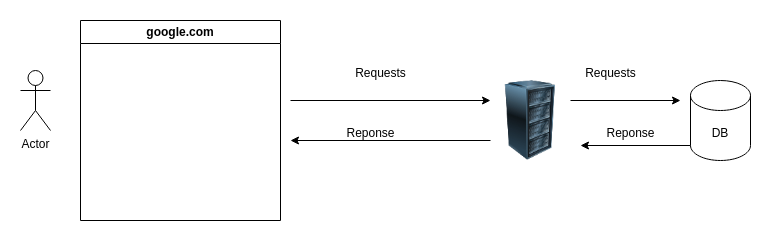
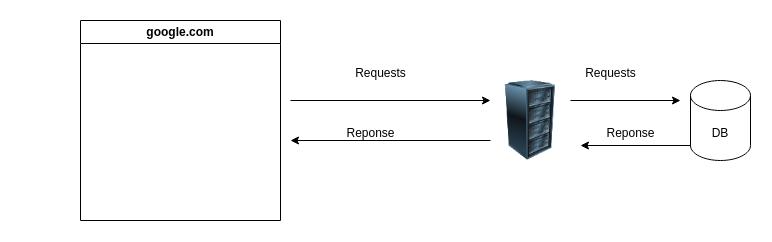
  <mxCell id="0" />
  <mxCell id="1" parent="0" />
- <mxCell id="2" value="Actor" style="shape=umlActor;verticalLabelPosition=bottom;verticalAlign=top;html=1;outlineConnect=0;" vertex="1" parent="1"><mxGeometry x="20" y="70" width="30" height="60" as="geometry" /></mxCell>
  <mxCell id="3" value="google.com" style="swimlane;whiteSpace=wrap;html=1;" vertex="1" parent="1"><mxGeometry x="80" y="20" width="200" height="200" as="geometry" /></mxCell>
  <mxCell id="4" value="" style="image;html=1;image=img/lib/clip_art/computers/Server_Rack_128x128.png" vertex="1" parent="1"><mxGeometry x="490" y="80" width="80" height="80" as="geometry" /></mxCell>
  <mxCell id="5" value="DB" style="shape=cylinder3;whiteSpace=wrap;html=1;boundedLbl=1;backgroundOutline=1;size=15;" vertex="1" parent="1"><mxGeometry x="690" y="80" width="60" height="80" as="geometry" /></mxCell>
  <mxCell id="6" value="" style="endArrow=classic;html=1;rounded=0;entryX=0;entryY=0.25;entryDx=0;entryDy=0;" edge="1" parent="1" target="4"><mxGeometry width="50" height="50" relative="1" as="geometry"><mxPoint x="290" y="100" as="sourcePoint" /><mxPoint x="380" y="50" as="targetPoint" /></mxGeometry></mxCell>
  <mxCell id="7" value="" style="endArrow=classic;html=1;rounded=0;" edge="1" parent="1"><mxGeometry width="50" height="50" relative="1" as="geometry"><mxPoint x="570" y="100" as="sourcePoint" /><mxPoint x="680" y="100" as="targetPoint" /></mxGeometry></mxCell>
  <mxCell id="8" value="" style="endArrow=classic;html=1;rounded=0;exitX=0;exitY=0.75;exitDx=0;exitDy=0;" edge="1" parent="1" source="4"><mxGeometry width="50" height="50" relative="1" as="geometry"><mxPoint x="330" y="100" as="sourcePoint" /><mxPoint x="290" y="140" as="targetPoint" /></mxGeometry></mxCell>
  <mxCell id="9" value="" style="endArrow=classic;html=1;rounded=0;exitX=0;exitY=1;exitDx=0;exitDy=-15;exitPerimeter=0;" edge="1" parent="1" source="5"><mxGeometry width="50" height="50" relative="1" as="geometry"><mxPoint x="500" y="150" as="sourcePoint" /><mxPoint x="580" y="145" as="targetPoint" /></mxGeometry></mxCell>
  <mxCell id="10" value="Requests" style="text;html=1;align=center;verticalAlign=middle;resizable=0;points=[];autosize=1;strokeColor=none;fillColor=none;" vertex="1" parent="1"><mxGeometry x="345" y="58" width="70" height="30" as="geometry" /></mxCell>
  <mxCell id="11" value="Requests" style="text;html=1;align=center;verticalAlign=middle;resizable=0;points=[];autosize=1;strokeColor=none;fillColor=none;" vertex="1" parent="1"><mxGeometry x="575" y="58" width="70" height="30" as="geometry" /></mxCell>
  <mxCell id="12" value="Reponse" style="text;html=1;align=center;verticalAlign=middle;resizable=0;points=[];autosize=1;strokeColor=none;fillColor=none;" vertex="1" parent="1"><mxGeometry x="595" y="118" width="70" height="30" as="geometry" /></mxCell>
  <mxCell id="13" value="Reponse" style="text;html=1;align=center;verticalAlign=middle;resizable=0;points=[];autosize=1;strokeColor=none;fillColor=none;" vertex="1" parent="1"><mxGeometry x="335" y="118" width="70" height="30" as="geometry" /></mxCell>
